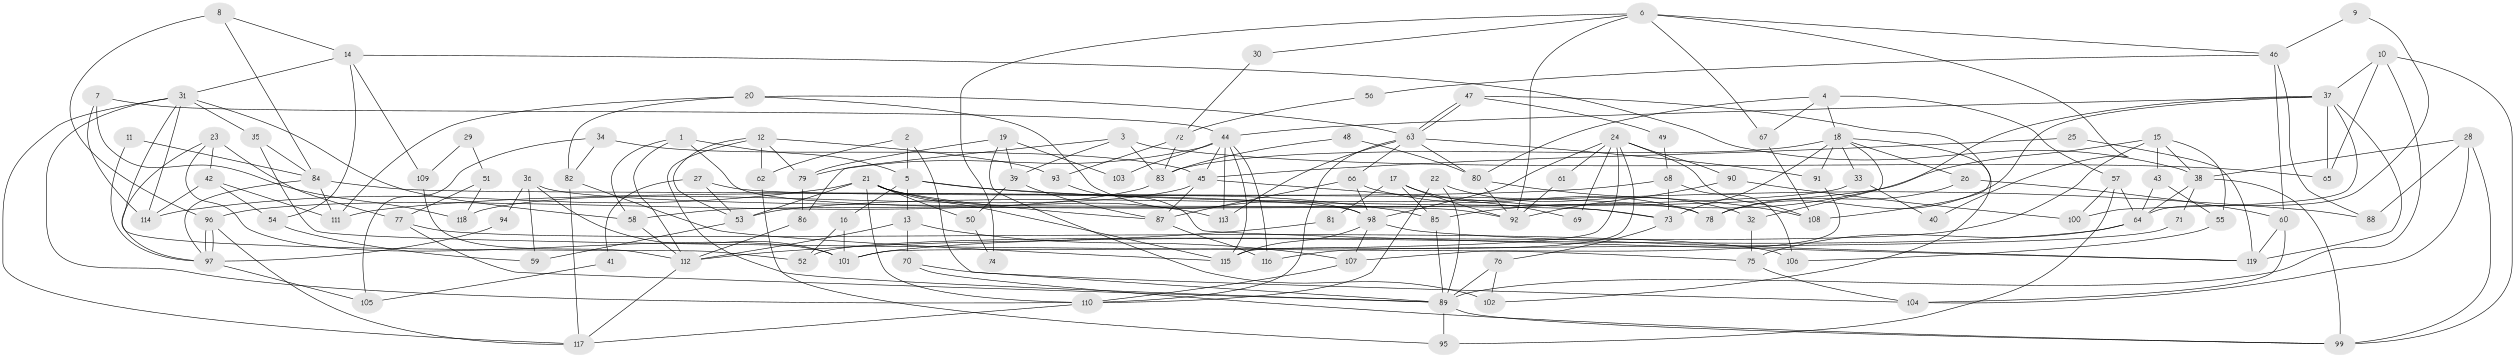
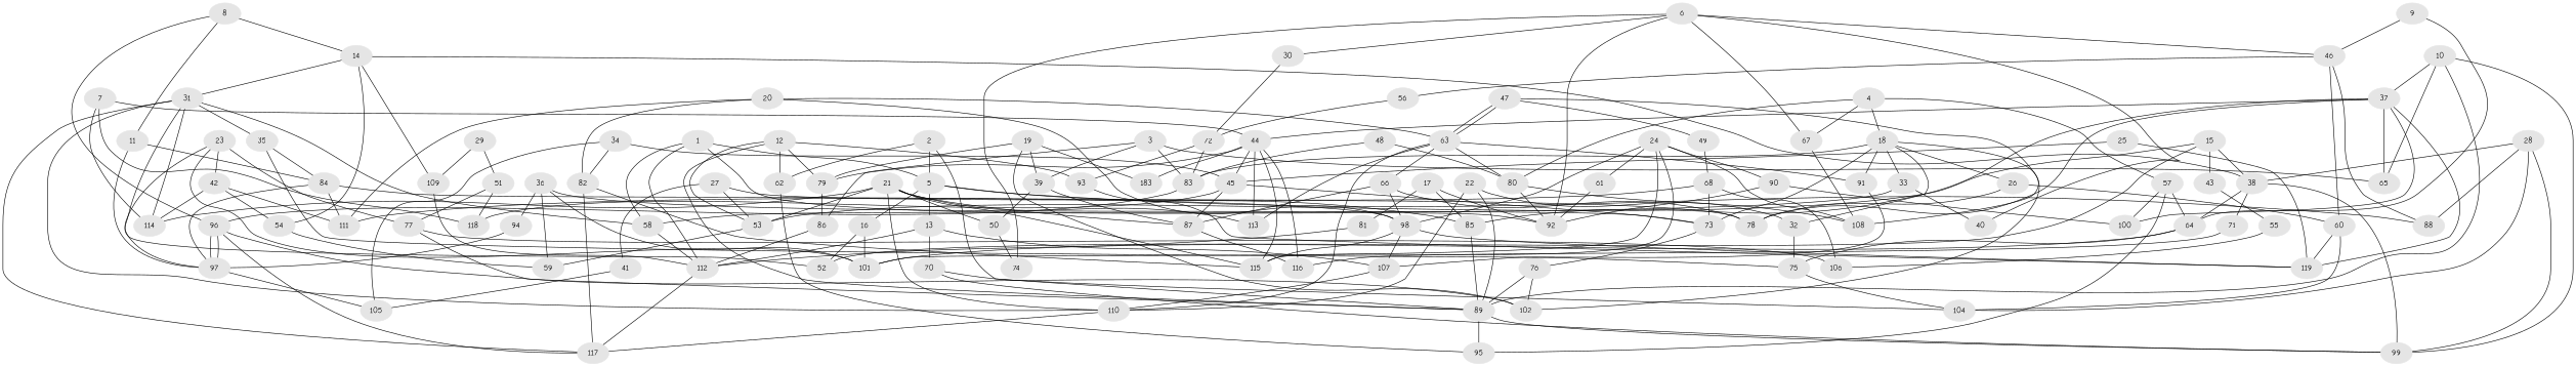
  graph {
    fontname="Comic Neue"
    node [color=gray90 fontname="Comic Neue" style=filled]
    edge [fontname="Comic Neue"]
    1
    5
    58
    92
    112
    13
    16
    85
    88
    117
    2
    62
    89
    95
    99
    3
    65
    83
    86
    39
    96
    4
    18
    57
    67
    80
    26
    32
    33
    73
    91
    102
    64
    100
    108
    70
    107
    52
    101
    6
    30
    40
    46
    74
    72
    60
    56
    7
    44
    114
    118
    79
-   103
+   103 [label=183]
    113
    115
    45
    116
    8
    14
    84
    31
    38
    54
    109
    97
    98
    111
    9
    75
    10
    37
    119
    78
    11
    105
    12
    53
    93
    59
    104
    110
    35
    71
    15
    43
    55
    106
    17
-   69
    81
    76
    19
    50
    87
    20
    63
    82
    66
    21
    22
    23
    42
    77
    24
    61
    90
    25
    27
    41
    28
    29
    51
    34
    36
    94
    47
    49
    68
    48
    1 -- 5
    1 -- 58
    1 -- 92
    1 -- 112
    5 -- 13
    5 -- 16
    5 -- 85
    5 -- 88
    58 -- 112
    112 -- 117
    13 -- 112
    13 -- 70
    13 -- 107
    16 -- 52
    16 -- 101
    85 -- 89
    2 -- 5
    2 -- 62
    2 -- 89
    62 -- 95
    89 -- 95
    89 -- 99
    3 -- 65
    3 -- 83
    3 -- 86
    3 -- 39
    83 -- 96
    86 -- 112
    39 -- 50
    39 -- 87
    96 -- 117
+   96 -- 102
    96 -- 97
    96 -- 97
    4 -- 18
    4 -- 57
    4 -- 67
    4 -- 80
    18 -- 83
    18 -- 26
    18 -- 32
    18 -- 33
    18 -- 73
    18 -- 91
    18 -- 102
    57 -- 95
    57 -- 64
    57 -- 100
    67 -- 108
    80 -- 92
    80 -- 108
    26 -- 60
    26 -- 78
    32 -- 75
    33 -- 58
    33 -- 40
    73 -- 76
    91 -- 107
    64 -- 101
    64 -- 75
    70 -- 99
    70 -- 104
    107 -- 110
    6 -- 92
    6 -- 67
    6 -- 30
    6 -- 40
    6 -- 46
    6 -- 74
    30 -- 72
    46 -- 88
    46 -- 60
    46 -- 56
    72 -- 83
    72 -- 93
    60 -- 119
    60 -- 104
    56 -- 72
    7 -- 44
    7 -- 114
    7 -- 118
    44 -- 79
    44 -- 103
    44 -- 113
    44 -- 115
    44 -- 45
    44 -- 116
    79 -- 86
    45 -- 73
    45 -- 118
    45 -- 87
    8 -- 96
    8 -- 14
-   8 -- 84
+   8 -- 11
    14 -- 31
    14 -- 38
    14 -- 54
    14 -- 109
    84 -- 97
    84 -- 98
    84 -- 111
    31 -- 58
    31 -- 117
    31 -- 52
    31 -- 114
    31 -- 110
    31 -- 35
    38 -- 99
    38 -- 64
    38 -- 71
    54 -- 59
    109 -- 112
    97 -- 105
    98 -- 107
    98 -- 115
    98 -- 119
    9 -- 64
    9 -- 46
    75 -- 104
    10 -- 89
    10 -- 99
    10 -- 65
    10 -- 37
    37 -- 85
    37 -- 65
    37 -- 100
    37 -- 44
    37 -- 119
    37 -- 78
    11 -- 84
    11 -- 97
    12 -- 62
    12 -- 89
    12 -- 79
    12 -- 53
    12 -- 93
    53 -- 59
    93 -- 119
    110 -- 117
    35 -- 84
    35 -- 75
    71 -- 116
    15 -- 52
    15 -- 38
    15 -- 53
    15 -- 43
-   15 -- 55
-   43 -- 64
    43 -- 55
    55 -- 106
    17 -- 92
    17 -- 85
-   17 -- 69
    17 -- 81
    81 -- 112
    76 -- 89
    76 -- 102
    19 -- 39
    19 -- 102
    19 -- 79
    19 -- 103
    50 -- 74
    87 -- 116
    20 -- 98
    20 -- 111
    20 -- 63
    20 -- 82
    63 -- 80
    63 -- 91
    63 -- 113
    63 -- 110
    63 -- 66
    82 -- 117
    82 -- 115
    66 -- 98
    66 -- 78
    66 -- 87
    21 -- 114
    21 -- 113
    21 -- 115
    21 -- 53
    21 -- 110
    21 -- 50
    21 -- 87
    22 -- 89
    22 -- 32
    22 -- 110
    23 -- 101
    23 -- 97
    23 -- 42
    23 -- 77
    42 -- 114
    42 -- 54
    42 -- 111
    77 -- 89
    77 -- 106
    24 -- 108
    24 -- 101
    24 -- 115
    24 -- 98
-   24 -- 69
    24 -- 61
    24 -- 90
    61 -- 92
    90 -- 92
    90 -- 100
    25 -- 45
    25 -- 119
    27 -- 78
    27 -- 53
    27 -- 41
    41 -- 105
    28 -- 88
    28 -- 99
    28 -- 38
    28 -- 104
    29 -- 109
    29 -- 51
    51 -- 118
    51 -- 77
    34 -- 45
    34 -- 105
    34 -- 82
    36 -- 73
    36 -- 101
    36 -- 59
    36 -- 94
    94 -- 97
    47 -- 108
    47 -- 63
    47 -- 63
    47 -- 49
    49 -- 68
    68 -- 73
    68 -- 111
    68 -- 106
    48 -- 83
    48 -- 80
  }
